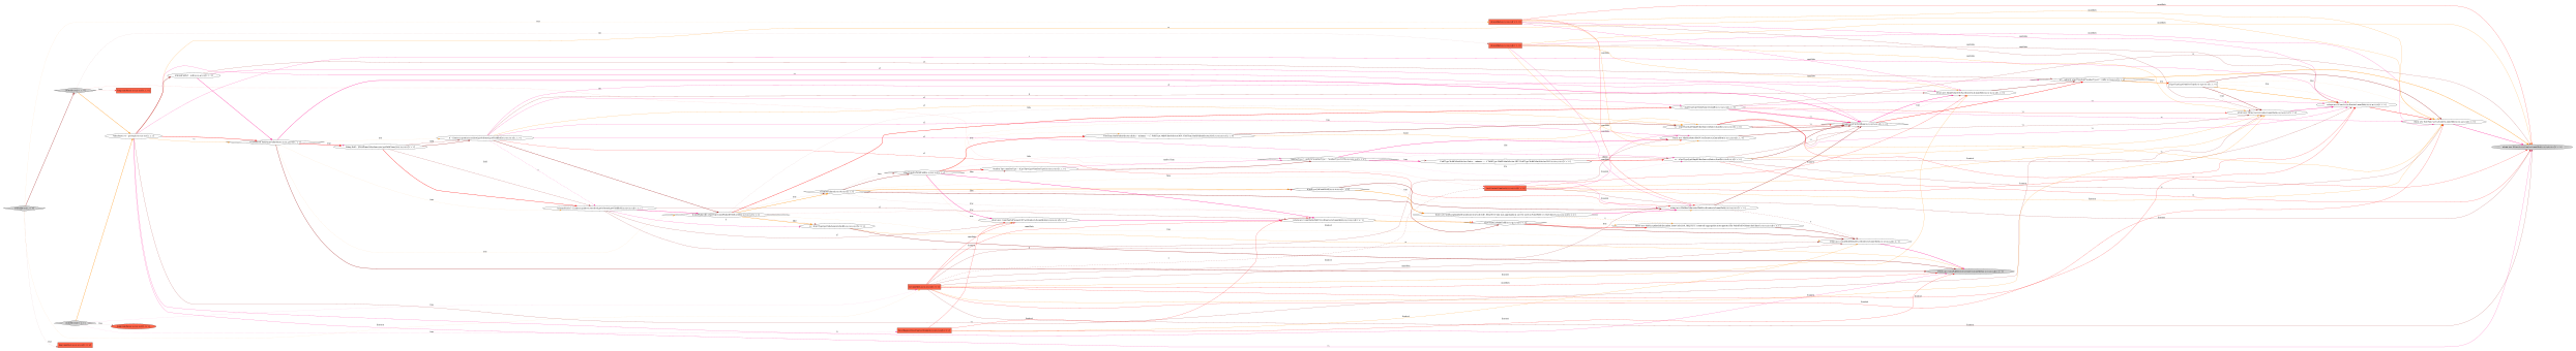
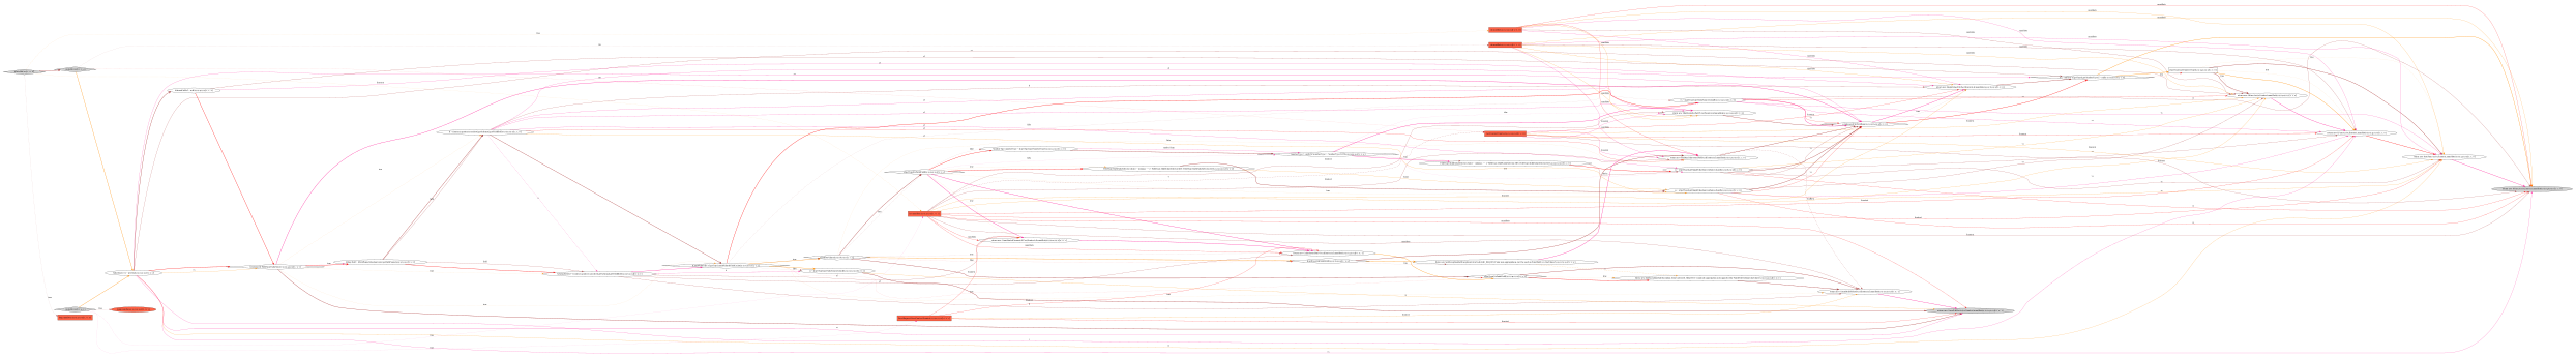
  digraph {
    fontname="Playfair Display"
    rankdir=LR
    node [fillcolor=white fontname="Playfair Display" shape=ellipse style=filled]
    edge [arrowhead=normal color=brown fontname="Playfair Display" style=solid]
    n1 [label="return new MinMaxUnInvertedFieldAcc(fcontext,sf,numSlots)@@@29@@@['1', '1', '0']"]
    n2 [label="return new CountMultiValuedAcc(fcontext,sf,numSlots)@@@17@@@['0', '0', '1']"]
    n3 [label="vs instanceof StrFieldSource@@@36@@@['1', '1', '0']" shape=diamond]
    n4 [fillcolor=lightgray label="return new CountValSlotAcc(vs,fcontext,numSlots)@@@23@@@['0', '0', '1']"]
    n5 [label="return new SingleValuedOrdAcc(fcontext,sf,numSlots)@@@37@@@['1', '1', '0']"]
    n6 [label="sf != null && sf.getType().getNumberType() != null@@@39@@@['1', '1', '0']" shape=diamond]
    n7 [fillcolor=tomato label="int numSlots@@@2@@@['1', '0', '0']" shape=box]
    n8 [label="return new DateFuncAcc(vs,fcontext,numSlots)@@@43@@@['1', '1', '0']"]
    n9 [label="return new DFuncAcc(vs,fcontext,numSlots)@@@41@@@['1', '1', '0']"]
    n10 [label="return new MinMaxSortedSetDVAcc(fcontext,sf,numSlots)@@@21@@@['1', '1', '0']"]
    n11 [fillcolor=lightgray label="return new DFuncAcc(vs,fcontext,numSlots)@@@46@@@['1', '1', '0']"]
    n12 [label="return new LFuncAcc(vs,fcontext,numSlots)@@@42@@@['1', '1', '0']"]
    n13 [label="sf.getType().getNumberType()@@@40@@@['1', '1', '0']" shape=box]
    n14 [label="NumberType numberType = sf.getType().getNumberType()@@@15@@@['1', '1', '0']"]
    n15 [label="numberType != null && numberType != NumberType.DATE@@@16@@@['1', '1', '0']" shape=diamond]
    n16 [label="vs = sf.getType().getSingleValueSource(choice,sf,null)@@@18@@@['1', '1', '0']"]
    n17 [label="FieldType.MultiValueSelector choice = minmax == 1? FieldType.MultiValueSelector.MIN: FieldType.MultiValueSelector.MAX@@@17@@@['1', '1', '0']"]
    n18 [label="vs = sf.getType().getSingleValueSource(choice,sf,null)@@@12@@@['1', '1', '0']"]
-   n19 [fillcolor=tomato label="long numDocs@@@2@@@['0', '1', '0']" shape=box]
    n20 [label="sf = fcontext.qcontext.searcher().getSchema().getField(field)@@@7@@@['1', '1', '0']"]
    n21 [label="sf.multiValued() || sf.getType().multiValuedFieldCache()@@@7@@@['1', '1', '1']" shape=diamond]
    n22 [label="SchemaField sf = fcontext.qcontext.searcher().getSchema().getField(field)@@@6@@@['0', '0', '1']"]
    n23 [label="vs = sf.getType().getValueSource(sf,null)@@@33@@@['1', '1', '0']"]
    n24 [label="sf.getType().isPointField()@@@14@@@['0', '0', '1']" shape=diamond]
    n25 [label="sf.hasDocValues()@@@8@@@['1', '1', '1']" shape=diamond]
    n26 [label="vs = sf.getType().getValueSource(sf,null)@@@20@@@['0', '0', '1']"]
    n27 [label="return new CountSortedSetDVAcc(fcontext,sf,numSlots)@@@12@@@['0', '0', '1']"]
    n28 [label="return new CountSortedNumericDVAcc(fcontext,sf,numSlots)@@@10@@@['0', '0', '1']"]
    n29 [label="throw new SolrException(SolrException.ErrorCode.BAD_REQUEST,\"'countvals' aggregation not supported for PointField without docValues\")@@@15@@@['0', '0', '1']"]
    n30 [label="vs instanceof FieldNameValueSource@@@4@@@['1', '1', '1']" shape=diamond]
    n31 [label="String field = ((FieldNameValueSource)vs).getFieldName()@@@5@@@['1', '1', '1']"]
    n32 [fillcolor=lightgray label="createSlotAcc['0', '1', '0']" shape=diamond]
    n33 [label="ValueSource vs = getArg()@@@3@@@['1', '1', '1']"]
    n34 [fillcolor=tomato label="int numSlots@@@2@@@['0', '1', '0']" shape=box]
    n35 [fillcolor=tomato label="FacetContext fcontext@@@2@@@['0', '1', '0']" shape=box]
    n36 [label="SchemaField sf = null@@@4@@@['1', '1', '0']"]
    n37 [label="sf.getType().isPointField()@@@9@@@['1', '1', '1']" shape=diamond]
    n38 [label="sf.getType().isPointField()@@@26@@@['1', '1', '0']" shape=diamond]
    n39 [label="FieldType.MultiValueSelector choice = minmax == 1? FieldType.MultiValueSelector.MIN: FieldType.MultiValueSelector.MAX@@@11@@@['1', '1', '0']"]
    n40 [label="throw new SolrException(SolrException.ErrorCode.BAD_REQUEST,\"min/max aggregations can't be used on PointField w/o DocValues\")@@@27@@@['1', '1', '0']"]
    n41 [fillcolor=lightgray label="createSlotAcc['0', '0', '1']" shape=diamond]
    n42 [fillcolor=tomato label="long numDocs@@@2@@@['0', '0', '1']"]
    n43 [fillcolor=tomato label="int numSlots@@@2@@@['1', '0', '1']" shape=box]
    n44 [fillcolor=tomato label="FacetRequest.FacetContext fcontext@@@2@@@['0', '0', '1']" shape=box]
    n45 [fillcolor=lightgray label="createSlotAcc['1', '0', '0']" shape=diamond]
    n46 [fillcolor=tomato label="long numDocs@@@2@@@['1', '0', '0']" shape=box]
    n1 -> n2 [label=0 style=dashed]
    n1 -> n3 [style=bold]
    n2 -> n4 [color=deeppink style=bold]
    n3 -> n5 [arrowhead=vee label=true style=dotted]
    n3 -> n5 [color=deeppink style=bold]
    n3 -> n6 [arrowhead=vee color=red style=bold]
    n5 -> n6 [style=bold]
    n6 -> n11 [arrowhead=vee color=darkorange style=bold]
    n6 -> n13 [arrowhead=vee color=darkorange style=bold]
    n6 -> n13 [arrowhead=vee color=red label=true style=dotted]
    n7 -> n1 [color=red label=numSlots]
    n7 -> n5 [color=deeppink label=numSlots]
    n7 -> n8 [arrowhead=vee color=darkorange label=numSlots]
    n7 -> n9 [label=numSlots]
    n7 -> n10 [color=darkorange label=numSlots]
    n7 -> n11 [arrowhead=vee color=red label=numSlots]
    n7 -> n12 [color=deeppink label=numSlots]
    n8 -> n11 [arrowhead=vee color=deeppink style=bold]
    n9 -> n12 [arrowhead=vee color=deeppink style=bold]
    n10 -> n3 [style=bold]
    n12 -> n8 [color=red style=bold]
    n13 -> n8 [color=darkorange label=true style=dotted]
    n13 -> n8 [style=bold]
    n13 -> n9 [arrowhead=vee label=true style=dotted]
    n13 -> n9 [arrowhead=vee style=bold]
    n13 -> n12 [color=darkorange style=bold]
    n13 -> n12 [arrowhead=vee color=darkorange label=true style=dotted]
    n14 -> n15 [color=deeppink label=numberType]
    n14 -> n15 [style=bold]
    n15 -> n10 [color=deeppink label=false style=dotted]
    n15 -> n10 [arrowhead=vee color=deeppink style=bold]
    n15 -> n16 [color=deeppink label=true style=dotted]
    n15 -> n17 [arrowhead=vee label=true style=dotted]
    n15 -> n17 [color=deeppink style=bold]
    n16 -> n3 [style=bold]
    n16 -> n3 [arrowhead=vee label=vs]
    n16 -> n8 [label=vs]
    n16 -> n9 [color=darkorange label=vs]
    n16 -> n11 [color=red label=vs]
    n16 -> n12 [arrowhead=vee label=vs]
    n17 -> n16 [label=choice]
    n17 -> n16 [color=red style=bold]
    n18 -> n3 [arrowhead=vee style=bold]
    n18 -> n3 [arrowhead=vee color=red label=vs]
    n18 -> n8 [arrowhead=vee color=darkorange label=vs]
    n18 -> n9 [label=vs]
    n18 -> n11 [color=red label=vs]
    n18 -> n12 [color=deeppink label=vs]
    n20 -> n1 [color=red label=sf]
    n20 -> n5 [arrowhead=vee label=sf]
    n20 -> n6 [color=deeppink label=sf]
    n20 -> n10 [color=deeppink label=sf]
    n20 -> n16 [color=deeppink label=sf]
    n20 -> n18 [color=darkorange label=sf]
    n20 -> n21 [arrowhead=vee style=bold]
    n20 -> n22 [arrowhead=vee color=deeppink label=0 style=dashed]
    n20 -> n23 [color=deeppink label=sf]
    n21 -> n2 [color=darkorange label=true style=dotted]
    n21 -> n23 [color=red style=bold]
    n21 -> n23 [label=false style=dotted]
    n21 -> n24 [arrowhead=vee color=red label=true style=dotted]
    n21 -> n25 [arrowhead=vee color=darkorange style=bold]
    n21 -> n25 [label=true style=dotted]
    n21 -> n26 [label=false style=dotted]
    n21 -> n26 [arrowhead=vee color=darkorange style=bold]
    n22 -> n2 [label=sf]
    n22 -> n21 [color=deeppink style=bold]
    n22 -> n26 [arrowhead=vee color=deeppink label=sf]
    n22 -> n27 [arrowhead=vee label=sf]
    n22 -> n28 [label=sf]
    n23 -> n3 [arrowhead=vee color=red label=vs]
    n23 -> n3 [color=deeppink style=bold]
    n23 -> n8 [arrowhead=vee color=deeppink label=vs]
    n23 -> n9 [arrowhead=vee color=red label=vs]
    n23 -> n11 [arrowhead=vee label=vs]
    n23 -> n12 [arrowhead=vee color=deeppink label=vs]
    n24 -> n2 [arrowhead=vee style=bold]
    n24 -> n29 [color=red style=bold]
    n24 -> n29 [color=darkorange label=true style=dotted]
    n25 -> n1 [arrowhead=vee color=darkorange label=false style=dotted]
    n25 -> n24 [style=bold]
    n25 -> n27 [arrowhead=vee label=true style=dotted]
    n25 -> n37 [arrowhead=vee label=true style=dotted]
    n25 -> n37 [style=bold]
    n25 -> n38 [color=darkorange style=bold]
    n25 -> n38 [arrowhead=vee color=red label=false style=dotted]
    n26 -> n4 [color=darkorange label=vs]
    n26 -> n4 [style=bold]
    n27 -> n24 [color=darkorange style=bold]
    n28 -> n27 [arrowhead=vee color=deeppink style=bold]
    n29 -> n2 [arrowhead=vee style=bold]
    n30 -> n3 [color=deeppink style=bold]
    n30 -> n4 [arrowhead=vee style=bold]
    n30 -> n20 [arrowhead=vee color=darkorange label=true style=dotted]
    n30 -> n21 [arrowhead=vee color=darkorange label=true style=dotted]
    n30 -> n22 [arrowhead=vee color=darkorange label=true style=dotted]
    n30 -> n31 [arrowhead=vee color=deeppink label=true style=dotted]
    n30 -> n31 [arrowhead=vee color=red style=bold]
    n31 -> n20 [style=bold]
    n31 -> n20 [label=field]
    n31 -> n22 [arrowhead=vee label=field]
    n31 -> n22 [color=red style=bold]
-   n32 -> n19 [arrowhead=vee color=red label=true style=dotted]
    n32 -> n33 [color=darkorange style=bold]
    n32 -> n34 [arrowhead=vee label=true style=dotted]
    n32 -> n35 [arrowhead=vee color=red label=true style=dotted]
    n33 -> n3 [color=deeppink label=vs]
    n33 -> n4 [color=deeppink label=vs]
    n33 -> n8 [arrowhead=vee color=darkorange label=vs]
    n33 -> n9 [arrowhead=vee label=vs]
    n33 -> n11 [color=deeppink label=vs]
    n33 -> n12 [arrowhead=vee color=deeppink label=vs]
    n33 -> n30 [color=darkorange label=vs]
    n33 -> n30 [color=red style=bold]
    n33 -> n36 [arrowhead=vee style=bold]
    n34 -> n1 [arrowhead=vee color=deeppink label=numSlots]
    n34 -> n5 [arrowhead=vee color=darkorange label=numSlots]
    n34 -> n8 [color=deeppink label=numSlots]
    n34 -> n9 [color=darkorange label=numSlots]
    n34 -> n10 [arrowhead=vee color=darkorange label=numSlots]
    n34 -> n11 [arrowhead=vee color=darkorange label=numSlots]
    n34 -> n12 [label=numSlots]
    n35 -> n1 [arrowhead=vee color=deeppink label=fcontext]
    n35 -> n5 [color=red label=fcontext]
    n35 -> n8 [color=darkorange label=fcontext]
    n35 -> n9 [color=darkorange label=fcontext]
    n35 -> n10 [arrowhead=vee color=deeppink label=fcontext]
    n35 -> n11 [arrowhead=vee label=fcontext]
    n35 -> n12 [arrowhead=vee color=red label=fcontext]
    n36 -> n5 [arrowhead=vee color=deeppink label=sf]
    n36 -> n6 [arrowhead=vee label=sf]
-   n36 -> n30 [color=deeppink style=bold]
+   n36 -> n30 [color=red style=bold]
    n37 -> n14 [color=red style=bold]
    n37 -> n14 [arrowhead=vee label=false style=dotted]
    n37 -> n15 [arrowhead=vee color=deeppink label=false style=dotted]
    n37 -> n18 [color=darkorange label=true style=dotted]
    n37 -> n27 [color=deeppink style=bold]
    n37 -> n28 [color=deeppink style=bold]
    n37 -> n28 [color=darkorange label=true style=dotted]
    n37 -> n39 [arrowhead=vee color=red style=bold]
    n37 -> n39 [arrowhead=vee color=darkorange label=true style=dotted]
    n38 -> n1 [arrowhead=vee style=bold]
    n38 -> n40 [arrowhead=vee label=true style=dotted]
    n38 -> n40 [arrowhead=vee color=darkorange style=bold]
    n39 -> n18 [arrowhead=vee style=bold]
    n39 -> n18 [color=darkorange label=choice]
    n40 -> n1 [arrowhead=vee color=deeppink style=bold]
    n40 -> n29 [arrowhead=vee color=darkorange label=0 style=dashed]
    n41 -> n33 [color=darkorange style=bold]
    n41 -> n42 [label=true style=dotted]
    n41 -> n43 [color=deeppink label=true style=dotted]
    n41 -> n44 [color=deeppink label=true style=dotted]
    n43 -> n1 [arrowhead=vee label=fcontext]
    n43 -> n2 [label=numSlots]
    n43 -> n4 [color=red label=numSlots]
    n43 -> n5 [arrowhead=vee color=darkorange label=fcontext]
    n43 -> n8 [color=red label=fcontext]
    n43 -> n9 [arrowhead=vee color=darkorange label=fcontext]
    n43 -> n10 [arrowhead=vee label=fcontext]
    n43 -> n11 [arrowhead=vee label=fcontext]
    n43 -> n12 [arrowhead=vee color=red label=fcontext]
    n43 -> n27 [color=red label=numSlots]
    n43 -> n28 [arrowhead=vee color=red label=numSlots]
    n43 -> n35 [label=0 style=dashed]
    n44 -> n2 [color=darkorange label=fcontext]
    n44 -> n4 [arrowhead=vee color=red label=fcontext]
    n44 -> n27 [color=red label=fcontext]
    n44 -> n28 [color=red label=fcontext]
    n45 -> n7 [arrowhead=vee color=darkorange label=true style=dotted]
    n45 -> n32 [arrowhead=vee style=bold]
    n45 -> n43 [color=darkorange label=fcontext style=dotted]
    n45 -> n46 [label=true style=dotted]
  }
